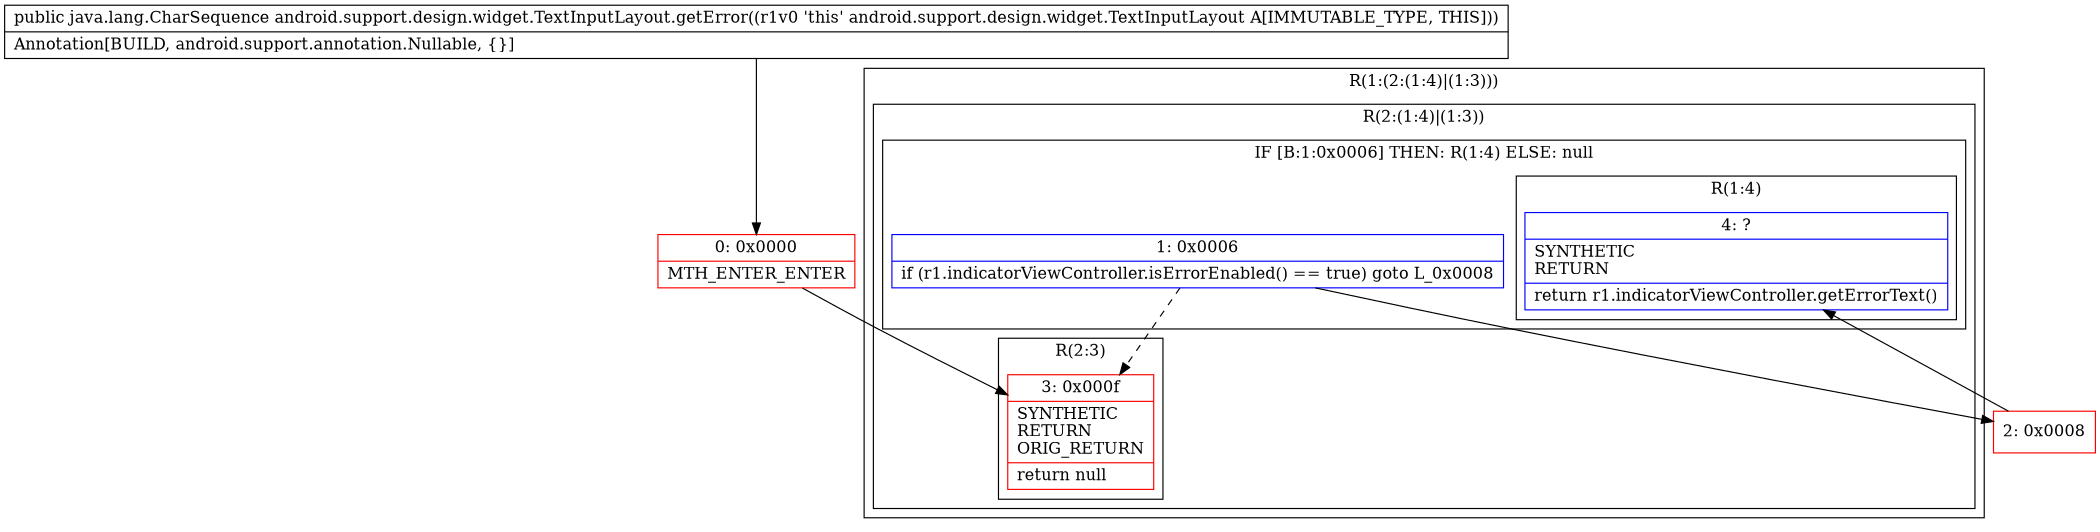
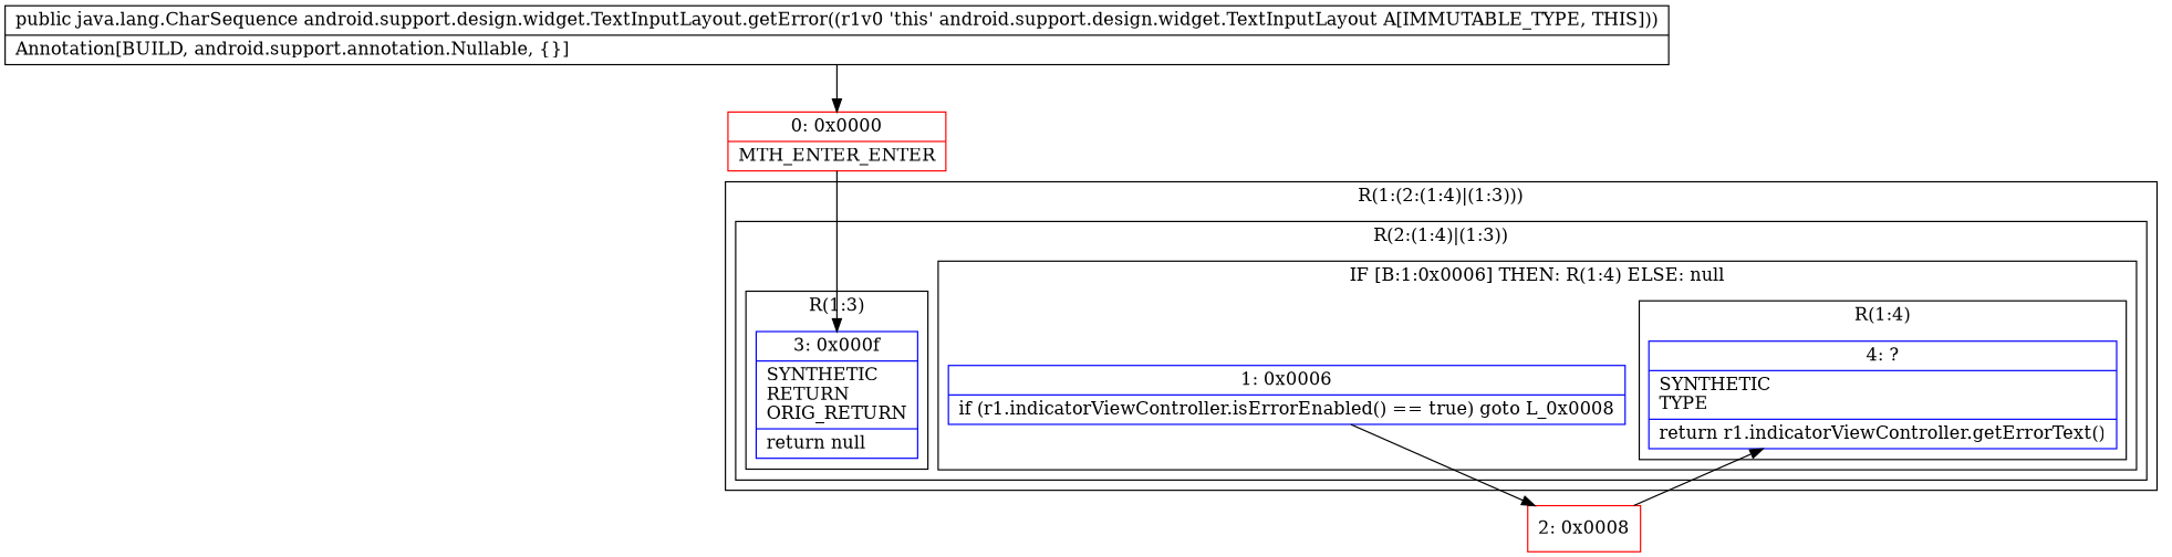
  digraph {
    node [color=blue shape=record]
-   n1 [label="{4\:\ ?|SYNTHETIC\lRETURN\l|return r1.indicatorViewController.getErrorText()\l}"]
+   n1 [label="{4\:\ ?|SYNTHETIC\lTYPE\l|return r1.indicatorViewController.getErrorText()\l}"]
    n2 [label="{1\:\ 0x0006|if (r1.indicatorViewController.isErrorEnabled() == true) goto L_0x0008\l}"]
-   n3 [color=red label="{3\:\ 0x000f|SYNTHETIC\lRETURN\lORIG_RETURN\l|return null\l}"]
+   n3 [label="{3\:\ 0x000f|SYNTHETIC\lRETURN\lORIG_RETURN\l|return null\l}"]
    n4 [color=red label="{2\:\ 0x0008}"]
    n5 [color=red label="{0\:\ 0x0000|MTH_ENTER_ENTER\l}"]
    n6 [label="{public java.lang.CharSequence android.support.design.widget.TextInputLayout.getError((r1v0 'this' android.support.design.widget.TextInputLayout A[IMMUTABLE_TYPE, THIS]))  | Annotation[BUILD, android.support.annotation.Nullable, \{\}]\l}" color=""]
    subgraph cluster_1 {
      label="R(1:(2:(1:4)|(1:3)))"
      subgraph cluster_2 {
        label="R(2:(1:4)|(1:3))"
        subgraph cluster_3 {
          label="IF [B:1:0x0006] THEN: R(1:4) ELSE: null"
          n2
          subgraph cluster_4 {
            label="R(1:4)"
            n1
          }
        }
        subgraph cluster_5 {
-         label="R(2:3)"
+         label="R(1:3)"
          n3
        }
      }
    }
-   n2 -> n3 [style=dashed]
    n2 -> n4
    n4 -> n1
    n5 -> n3
    n6 -> n5
  }
